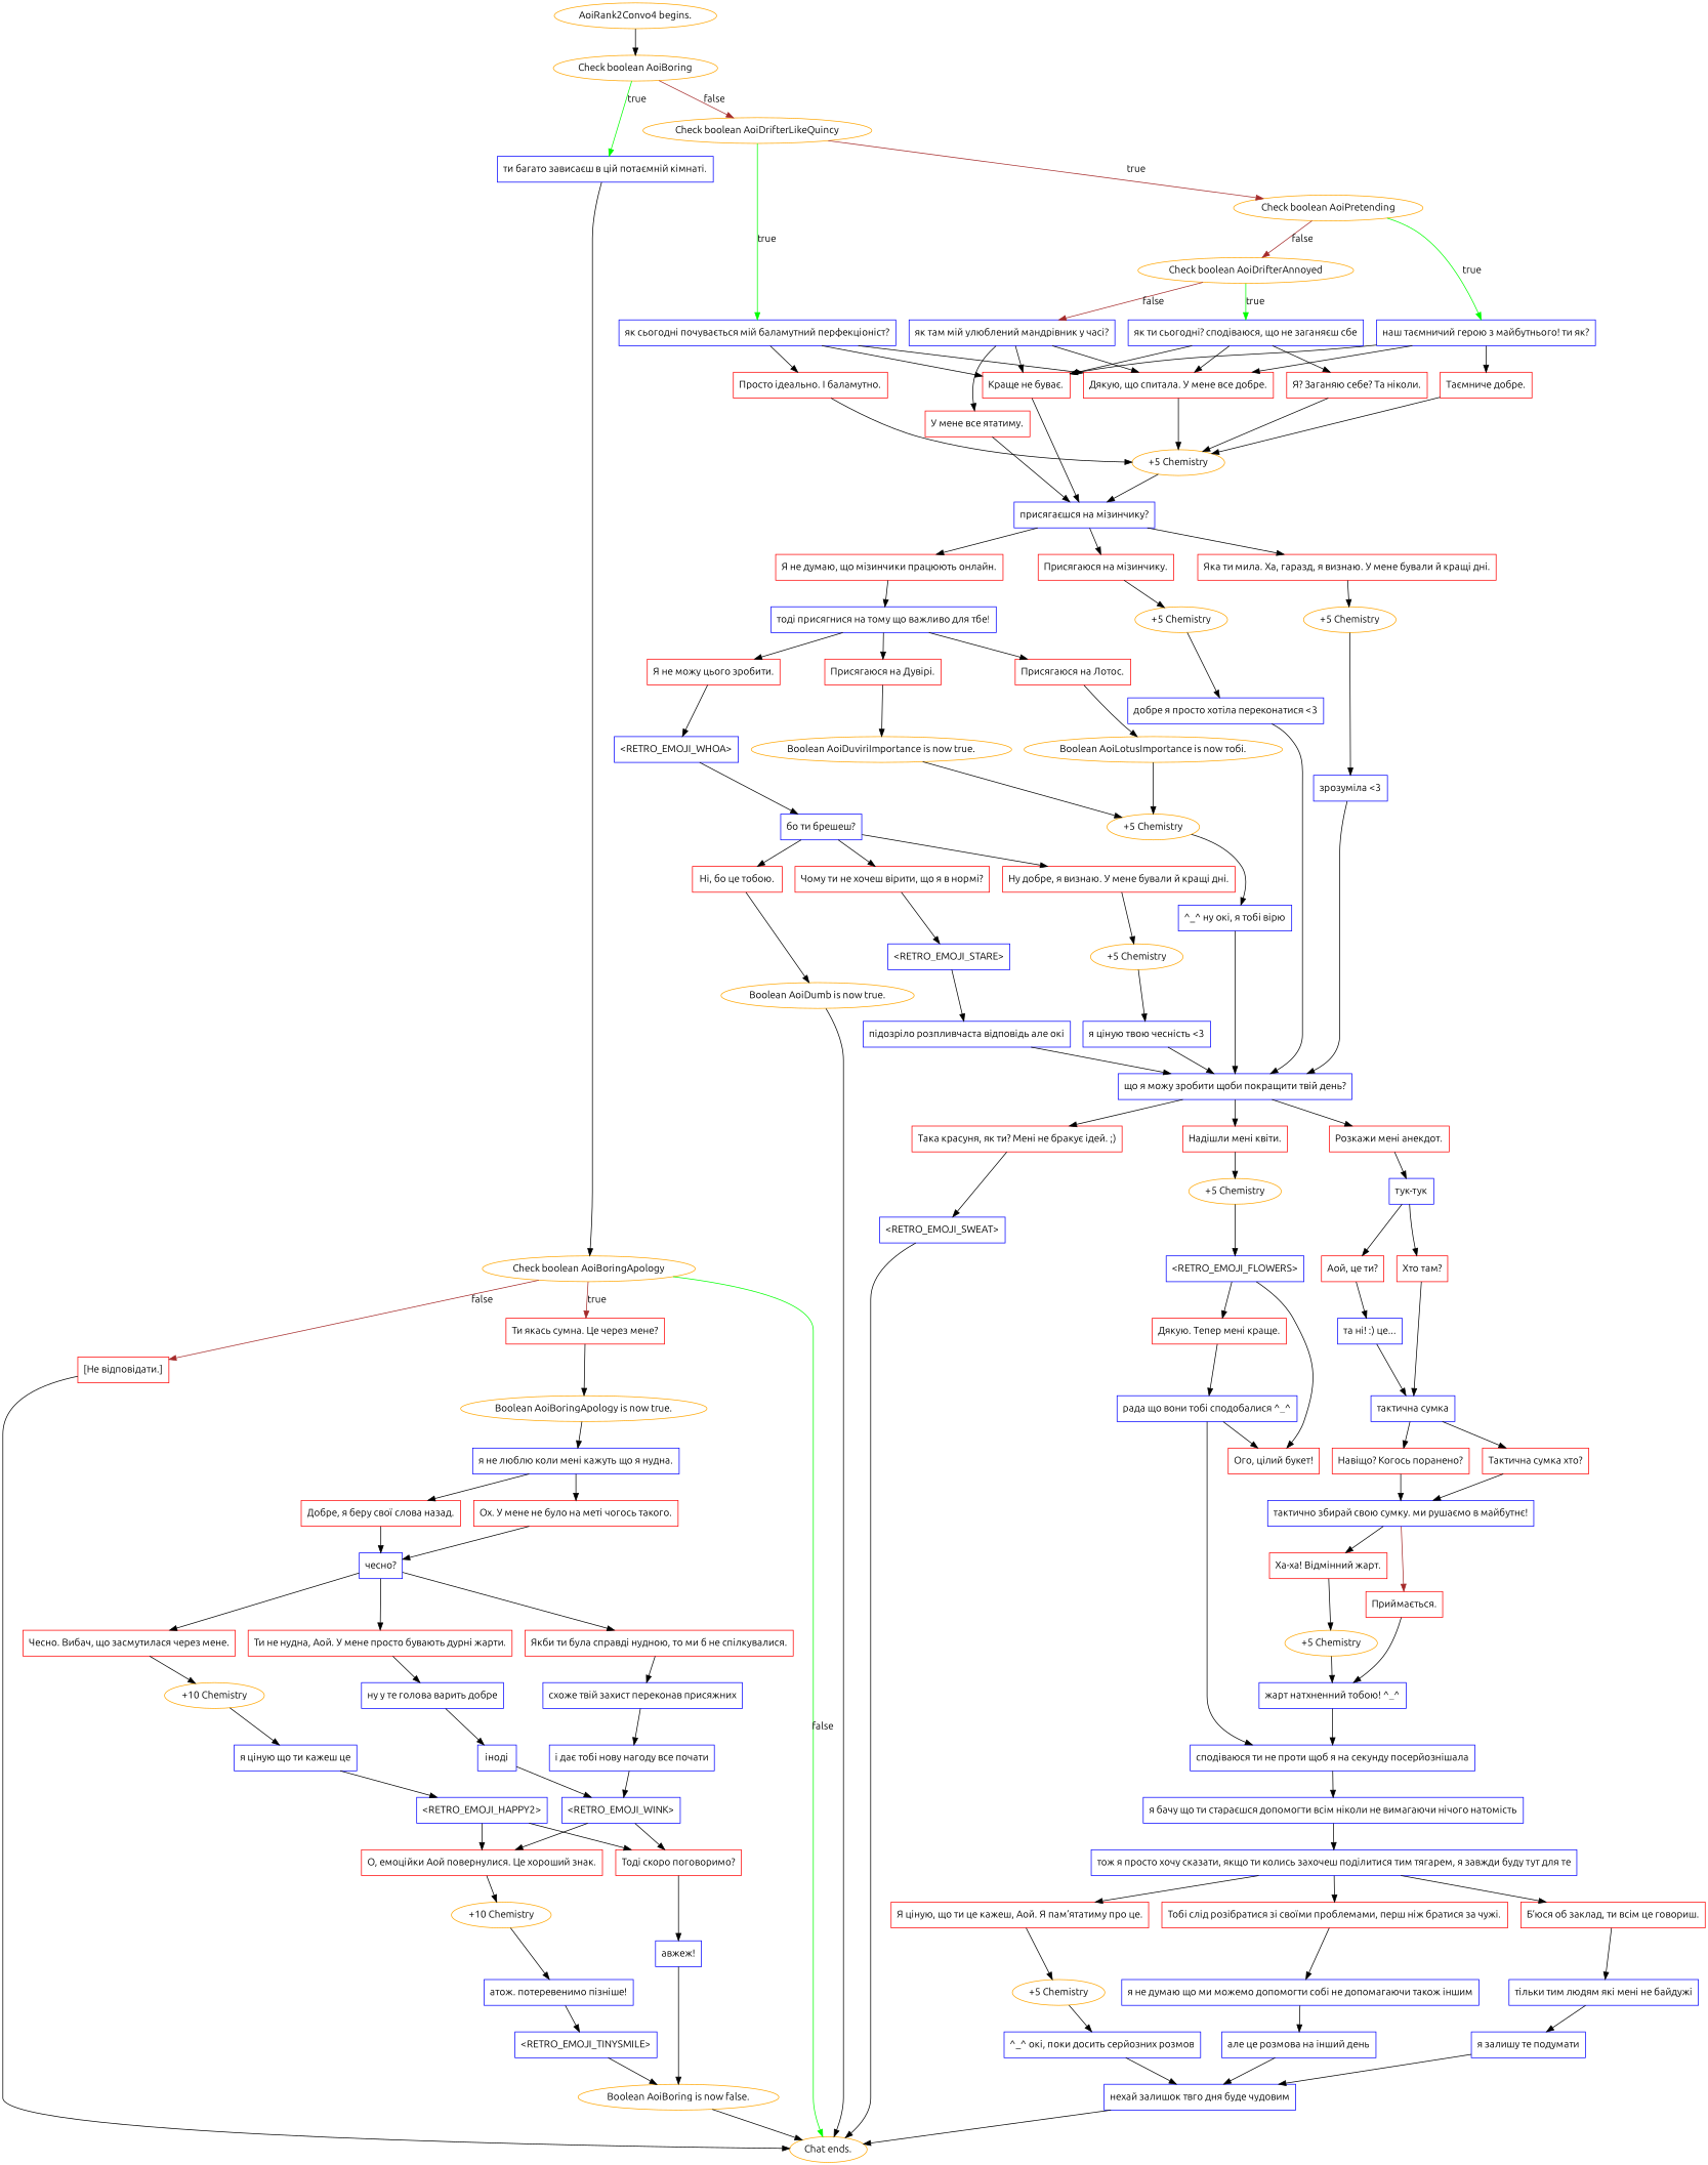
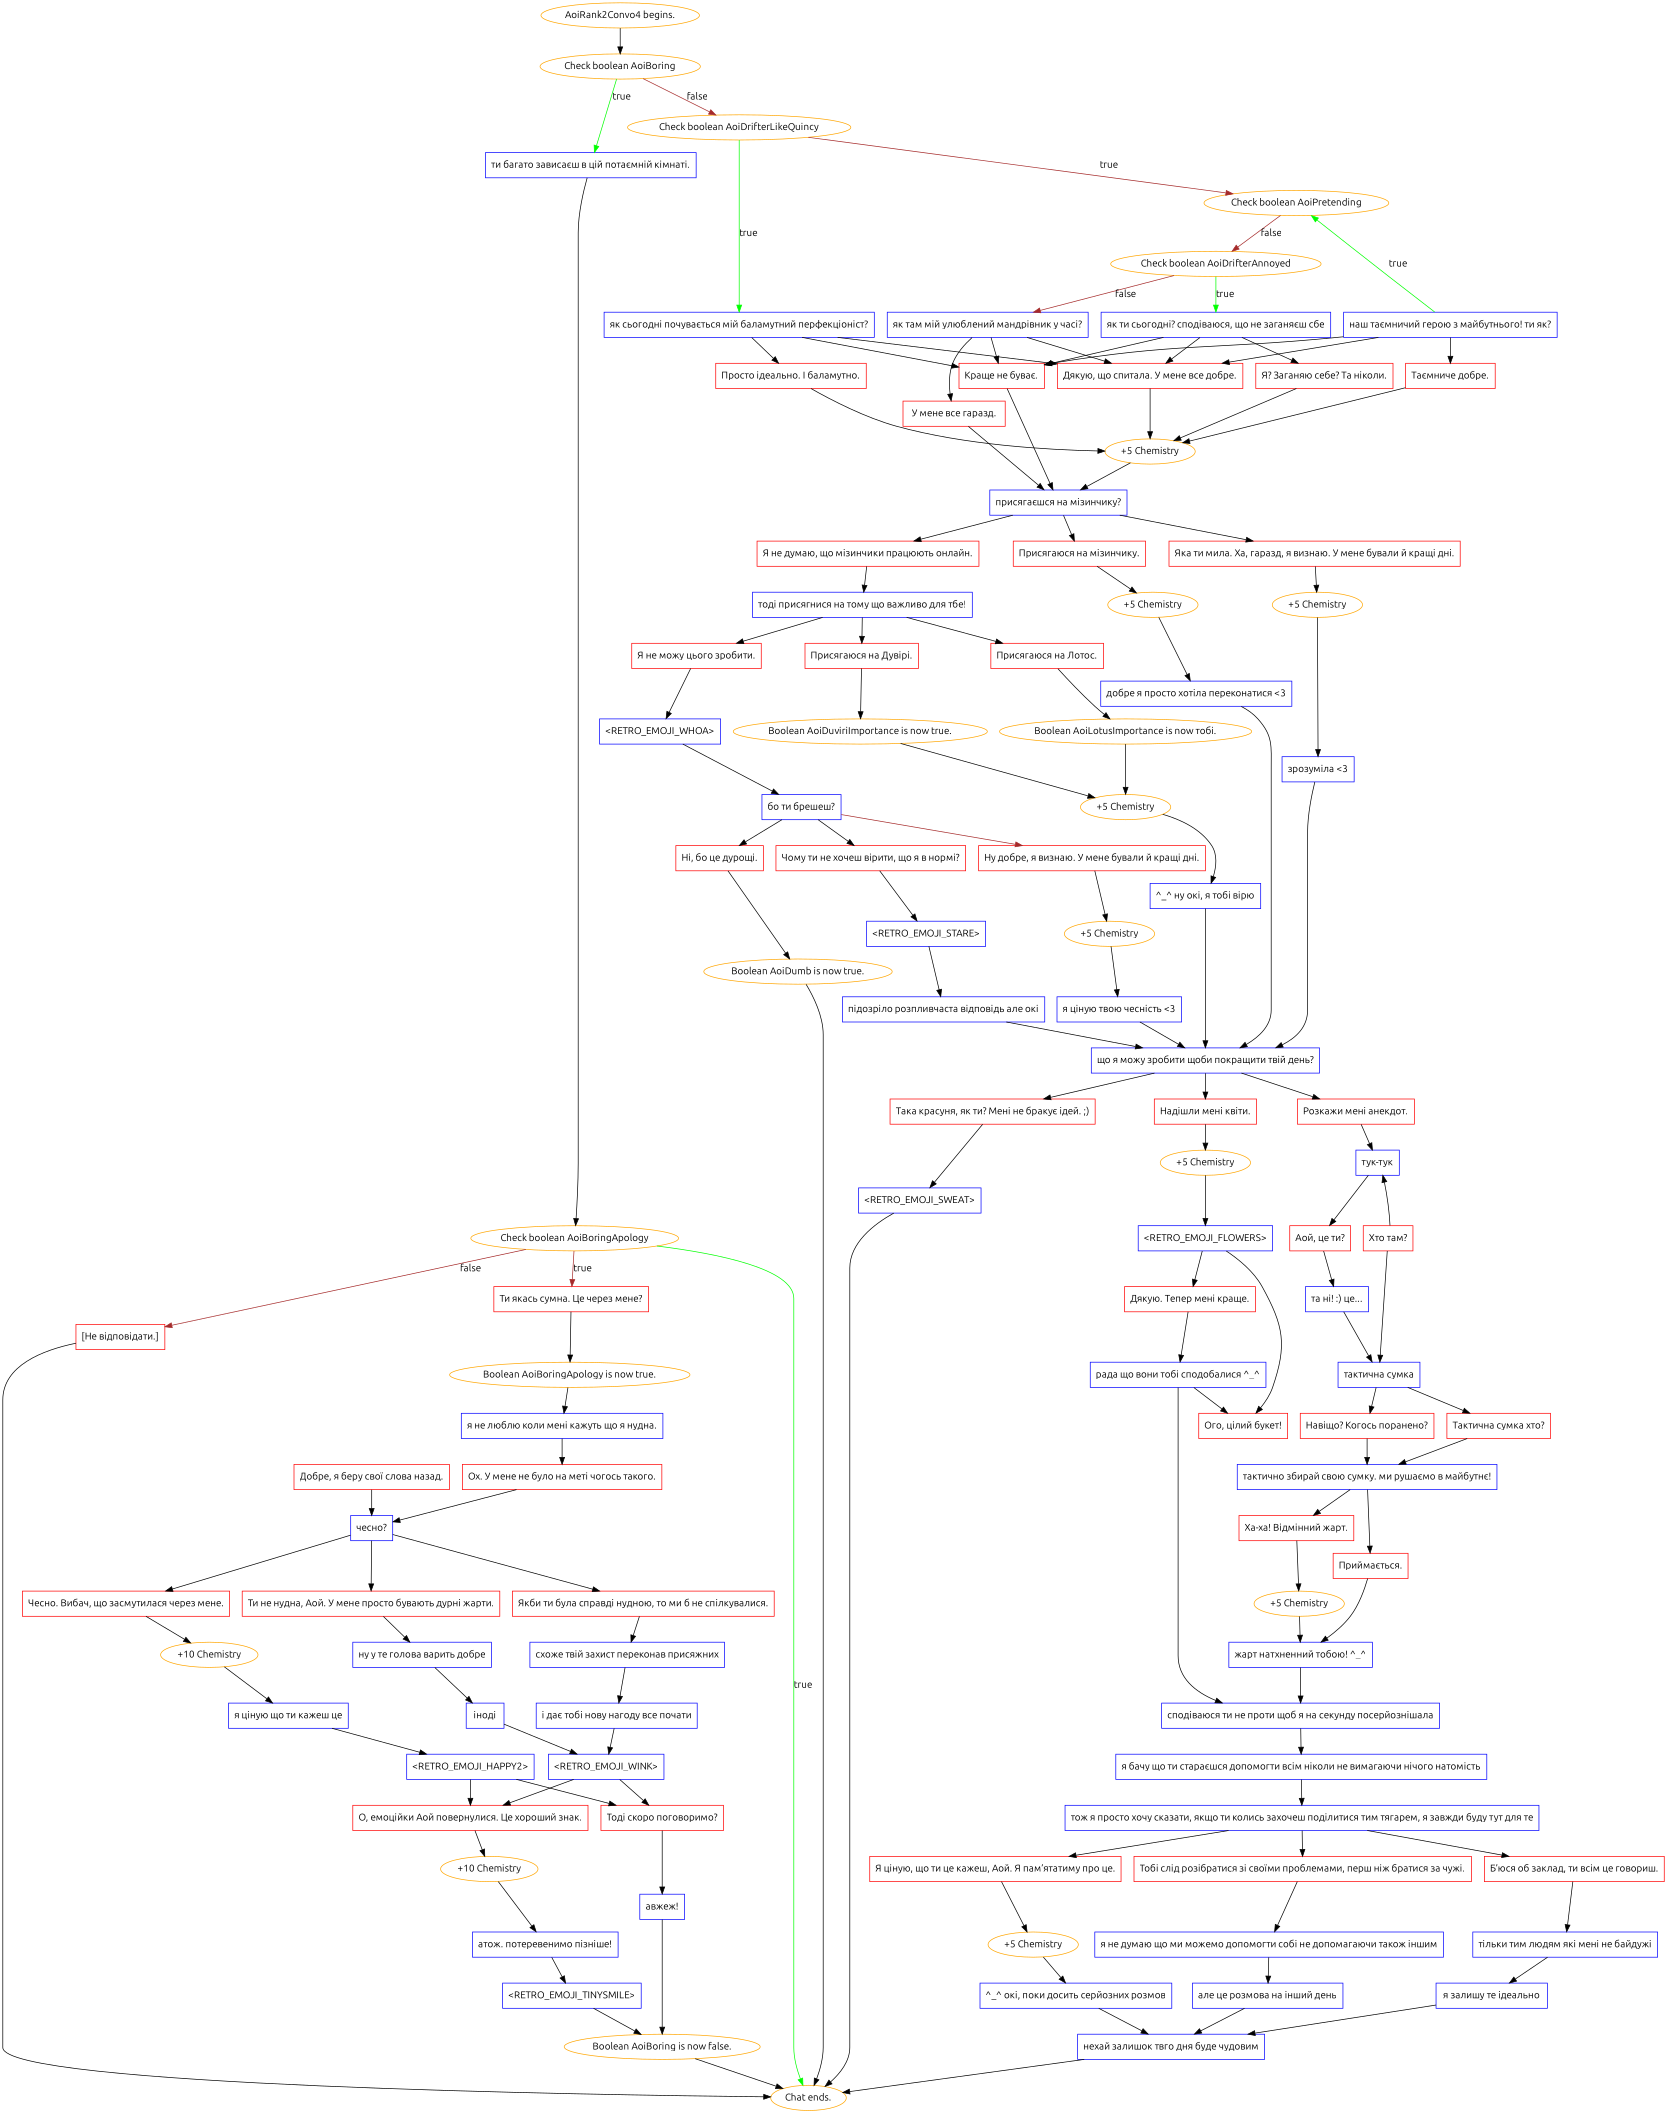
  digraph {
    fontname=Ubuntu
    node [color=blue fontname=Ubuntu shape=box]
    edge [fontname=Ubuntu]
    "AoiRank2Convo4 begins." [color=orange shape=""]
    n2 [color=orange label="Check boolean AoiBoring" shape=""]
    n3 [label="ти багато зависаєш в цій потаємній кімнаті."]
    n4 [color=orange label="Check boolean AoiDrifterLikeQuincy" shape=""]
    n5 [color=orange label="Check boolean AoiBoringApology" shape=""]
    n6 [label="як сьогодні почувається мій баламутний перфекціоніст?"]
    n7 [color=orange label="Check boolean AoiPretending" shape=""]
    "Chat ends." [color=orange shape=""]
    n9 [color=red label="Ти якась сумна. Це через мене?"]
    n10 [color=red label="[Не відповідати.]"]
    n11 [color=red label="Просто ідеально. І баламутно."]
    n12 [color=red label="Дякую, що спитала. У мене все добре."]
    n13 [color=red label="Краще не буває."]
    n14 [label="наш таємничий герою з майбутнього! ти як?"]
    n15 [color=orange label="Check boolean AoiDrifterAnnoyed" shape=""]
    n16 [color=orange label="Boolean AoiBoringApology is now true." shape=""]
    n17 [color=orange label="+5 Chemistry" shape=""]
    n18 [label="присягаєшся на мізинчику?"]
    n19 [color=red label="Таємниче добре."]
    n20 [label="як ти сьогодні? сподіваюся, що не заганяєш сбе"]
    n21 [label="як там мій улюблений мандрівник у часі?"]
    n22 [label="я не люблю коли мені кажуть що я нудна."]
    n23 [color=red label="Присягаюся на мізинчику."]
    n24 [color=red label="Яка ти мила. Ха, гаразд, я визнаю. У мене бували й кращі дні."]
    n25 [color=red label="Я не думаю, що мізинчики працюють онлайн."]
    n26 [color=red label="Я? Заганяю себе? Та ніколи."]
-   n27 [color=red label="У мене все ятатиму."]
+   n27 [color=red label="У мене все гаразд."]
    n28 [color=red label="Ох. У мене не було на меті чогось такого."]
    n29 [color=red label="Добре, я беру свої слова назад."]
    n30 [color=orange label="+5 Chemistry" shape=""]
    n31 [color=orange label="+5 Chemistry" shape=""]
    n32 [label="тоді присягнися на тому що важливо для тбе!"]
    n33 [label="чесно?"]
    n34 [label="добре я просто хотіла переконатися <3"]
    n35 [label="зрозуміла <3"]
    n36 [color=red label="Я не можу цього зробити."]
    n37 [color=red label="Присягаюся на Лотос."]
    n38 [color=red label="Присягаюся на Дувірі."]
    n39 [color=red label="Чесно. Вибач, що засмутилася через мене."]
    n40 [color=red label="Ти не нудна, Аой. У мене просто бувають дурні жарти."]
    n41 [color=red label="Якби ти була справді нудною, то ми б не спілкувалися."]
    n42 [label="що я можу зробити щоби покращити твій день?"]
    n43 [label="<RETRO_EMOJI_WHOA>"]
    n44 [color=orange label="Boolean AoiLotusImportance is now тобі." shape=""]
    n45 [color=orange label="Boolean AoiDuviriImportance is now true." shape=""]
    n46 [color=orange label="+10 Chemistry" shape=""]
    n47 [label="ну у те голова варить добре"]
    n48 [label="схоже твій захист переконав присяжних"]
    n49 [color=red label="Розкажи мені анекдот."]
    n50 [color=red label="Надішли мені квіти."]
    n51 [color=red label="Така красуня, як ти? Мені не бракує ідей. ;)"]
    n52 [label="бо ти брешеш?"]
    n53 [color=orange label="+5 Chemistry" shape=""]
    n54 [label="я ціную що ти кажеш це"]
    n55 [label="іноді"]
    n56 [label="і дає тобі нову нагоду все почати"]
    n57 [label="тук-тук"]
    n58 [color=orange label="+5 Chemistry" shape=""]
    n59 [label="<RETRO_EMOJI_SWEAT>"]
    n60 [color=red label="Ну добре, я визнаю. У мене бували й кращі дні."]
-   n61 [color=red label="Ні, бо це тобою."]
+   n61 [color=red label="Ні, бо це дурощі."]
    n62 [color=red label="Чому ти не хочеш вірити, що я в нормі?"]
    n63 [label="^_^ ну окі, я тобі вірю"]
    n64 [label="<RETRO_EMOJI_HAPPY2>"]
    n65 [label="<RETRO_EMOJI_WINK>"]
    n66 [color=red label="Хто там?"]
    n67 [color=red label="Аой, це ти?"]
    n68 [label="<RETRO_EMOJI_FLOWERS>"]
    n69 [color=orange label="+5 Chemistry" shape=""]
    n70 [color=orange label="Boolean AoiDumb is now true." shape=""]
    n71 [label="<RETRO_EMOJI_STARE>"]
    n72 [color=red label="Тоді скоро поговоримо?"]
    n73 [color=red label="О, емоційки Аой повернулися. Це хороший знак."]
    n74 [label="тактична сумка"]
    n75 [label="та ні! :) це..."]
    n76 [color=red label="Дякую. Тепер мені краще."]
    n77 [color=red label="Ого, цілий букет!"]
    n78 [label="я ціную твою чесність <3"]
    n79 [label="підозріло розпливчаста відповідь але окі"]
    n80 [label="авжеж!"]
    n81 [color=orange label="+10 Chemistry" shape=""]
    n82 [color=red label="Тактична сумка хто?"]
    n83 [color=red label="Навіщо? Когось поранено?"]
    n84 [label="рада що вони тобі сподобалися ^_^"]
    n85 [color=orange label="Boolean AoiBoring is now false." shape=""]
    n86 [label="атож. потеревенимо пізніше!"]
    n87 [label="тактично збирай свою сумку. ми рушаємо в майбутнє!"]
    n88 [label="cподіваюся ти не проти щоб я на секунду посерйознішала"]
    n89 [label="<RETRO_EMOJI_TINYSMILE>"]
    n90 [color=red label="Ха-ха! Відмінний жарт."]
    n91 [color=red label="Приймається."]
    n92 [label="я бачу що ти стараєшся допомогти всім ніколи не вимагаючи нічого натомість"]
    n93 [color=orange label="+5 Chemistry" shape=""]
    n94 [label="жарт натхненний тобою! ^_^"]
    n95 [label="тож я просто хочу сказати, якщо ти колись захочеш поділитися тим тягарем, я завжди буду тут для те"]
    n96 [color=red label="Я ціную, що ти це кажеш, Аой. Я пам’ятатиму про це."]
    n97 [color=red label="Тобі слід розібратися зі своїми проблемами, перш ніж братися за чужі."]
    n98 [color=red label="Б’юся об заклад, ти всім це говориш."]
    n99 [color=orange label="+5 Chemistry" shape=""]
    n100 [label="я не думаю що ми можемо допомогти собі не допомагаючи також іншим"]
    n101 [label="тільки тим людям які мені не байдужі"]
    n102 [label="^_^ окі, поки досить серйозних розмов"]
    n103 [label="але це розмова на інший день"]
-   n104 [label="я залишу те подумати"]
+   n104 [label="я залишу те ідеально"]
    n105 [label="нехай залишок твго дня буде чудовим"]
    "AoiRank2Convo4 begins." -> n2
    n2 -> n3 [color=green label=true]
    n2 -> n4 [color=brown label=false]
    n3 -> n5
    n4 -> n6 [color=green label=true]
    n4 -> n7 [color=brown label=true]
-   n5 -> "Chat ends." [color=green label=false]
+   n5 -> "Chat ends." [color=green label=true]
    n5 -> n9 [color=brown label=true]
    n5 -> n10 [color=brown label=false]
    n6 -> n11
    n6 -> n12
    n6 -> n13
-   n7 -> n14 [color=green label=true]
+   n14 -> n7 [color=green label=true]
    n7 -> n15 [color=brown label=false]
    n9 -> n16
    n10 -> "Chat ends."
    n11 -> n17
    n12 -> n17
    n13 -> n18
    n14 -> n12
    n14 -> n13
    n14 -> n19
    n15 -> n20 [color=green label=true]
    n15 -> n21 [color=brown label=false]
    n16 -> n22
    n17 -> n18
    n18 -> n23
    n18 -> n24
    n18 -> n25
    n19 -> n17
    n20 -> n12
    n20 -> n13
    n20 -> n26
    n21 -> n12
    n21 -> n13
    n21 -> n27
    n22 -> n28
-   n22 -> n29
    n23 -> n30
    n24 -> n31
    n25 -> n32
    n26 -> n17
    n27 -> n18
    n28 -> n33
    n29 -> n33
    n30 -> n34
    n31 -> n35
    n32 -> n36
    n32 -> n37
    n32 -> n38
    n33 -> n39
    n33 -> n40
    n33 -> n41
    n34 -> n42
    n35 -> n42
    n36 -> n43
    n37 -> n44
    n38 -> n45
    n39 -> n46
    n40 -> n47
    n41 -> n48
    n42 -> n49
    n42 -> n50
    n42 -> n51
    n43 -> n52
    n44 -> n53
    n45 -> n53
    n46 -> n54
    n47 -> n55
    n48 -> n56
    n49 -> n57
    n50 -> n58
    n51 -> n59
-   n52 -> n60
+   n52 -> n60 [color=brown]
    n52 -> n61
    n52 -> n62
    n53 -> n63
    n54 -> n64
    n55 -> n65
    n56 -> n65
-   n57 -> n66
+   n66 -> n57
    n57 -> n67
    n58 -> n68
    n59 -> "Chat ends."
    n60 -> n69
    n61 -> n70
    n62 -> n71
    n63 -> n42
    n64 -> n72
    n64 -> n73
    n65 -> n72
    n65 -> n73
    n66 -> n74
    n67 -> n75
    n68 -> n76
    n68 -> n77
    n69 -> n78
    n70 -> "Chat ends."
    n71 -> n79
    n72 -> n80
    n73 -> n81
    n74 -> n82
    n74 -> n83
    n75 -> n74
    n76 -> n84
    n78 -> n42
    n79 -> n42
    n80 -> n85
    n81 -> n86
    n82 -> n87
    n83 -> n87
    n84 -> n77
    n84 -> n88
    n85 -> "Chat ends."
    n86 -> n89
    n87 -> n90
-   n87 -> n91 [color=brown]
+   n87 -> n91
    n88 -> n92
    n89 -> n85
    n90 -> n93
    n91 -> n94
    n92 -> n95
    n93 -> n94
    n94 -> n88
    n95 -> n96
    n95 -> n97
    n95 -> n98
    n96 -> n99
    n97 -> n100
    n98 -> n101
    n99 -> n102
    n100 -> n103
    n101 -> n104
    n102 -> n105
    n103 -> n105
    n104 -> n105
    n105 -> "Chat ends."
  }
